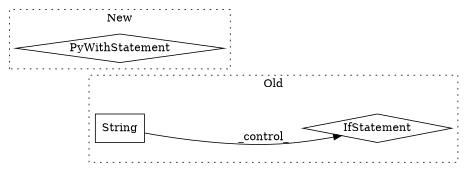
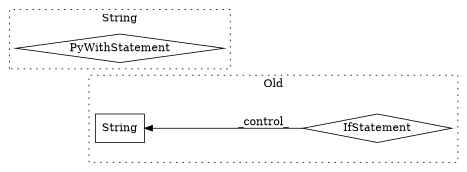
  digraph {
    rankdir=LR
    node [shape=diamond]
    n1 [a=32 l="7,1" label=String s="1756,1764" shape=box]
    n2 [a=25 l=20 label=IfStatement s=1823]
    n3 [a=104 l="10,2" label=PyWithStatement s="631,692"]
    subgraph cluster_1 {
      label=Old
      style=dotted
      n1
      n2
    }
    subgraph cluster_2 {
-     label=New
+     label=String
      style=dotted
      n3
    }
-   n1 -> n2 [label=_control_]
+   n2 -> n1 [label=_control_]
  }
